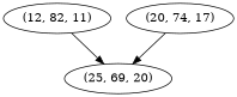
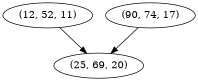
  digraph {
-   "(12, 82, 11)"
+   "(12, 82, 11)" [label="(12, 52, 11)"]
    "(25, 69, 20)"
-   "(20, 74, 17)"
+   "(20, 74, 17)" [label="(90, 74, 17)"]
    "(12, 82, 11)" -> "(25, 69, 20)"
    "(20, 74, 17)" -> "(25, 69, 20)"
  }
